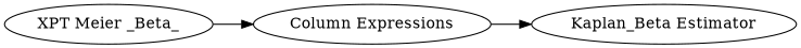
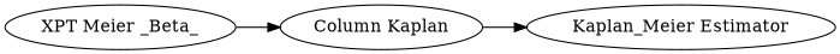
  digraph {
    rankdir=LR
-   n1 [label="Column Expressions"]
-   n2 [label="Kaplan_Beta Estimator"]
+   n1 [label="Column Kaplan"]
+   n2 [label="Kaplan_Meier Estimator"]
    n3 [label="XPT Meier _Beta_"]
    n1 -> n2
    n3 -> n1
  }
